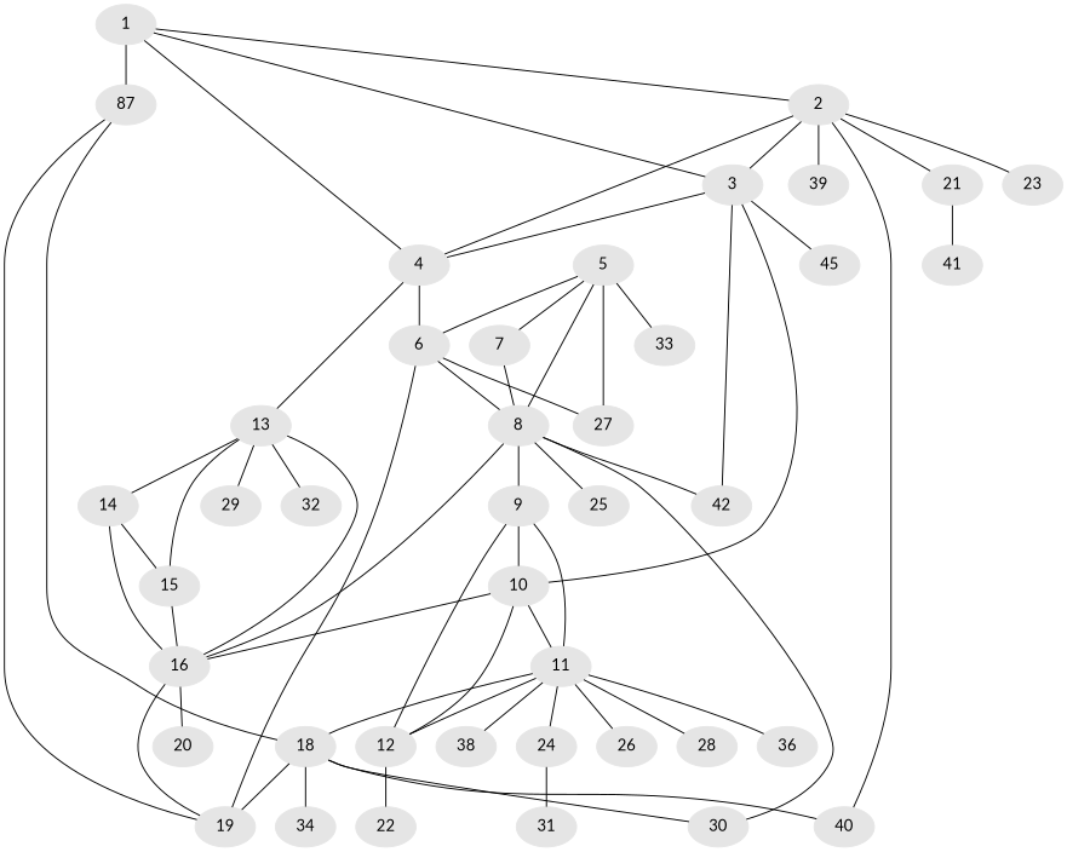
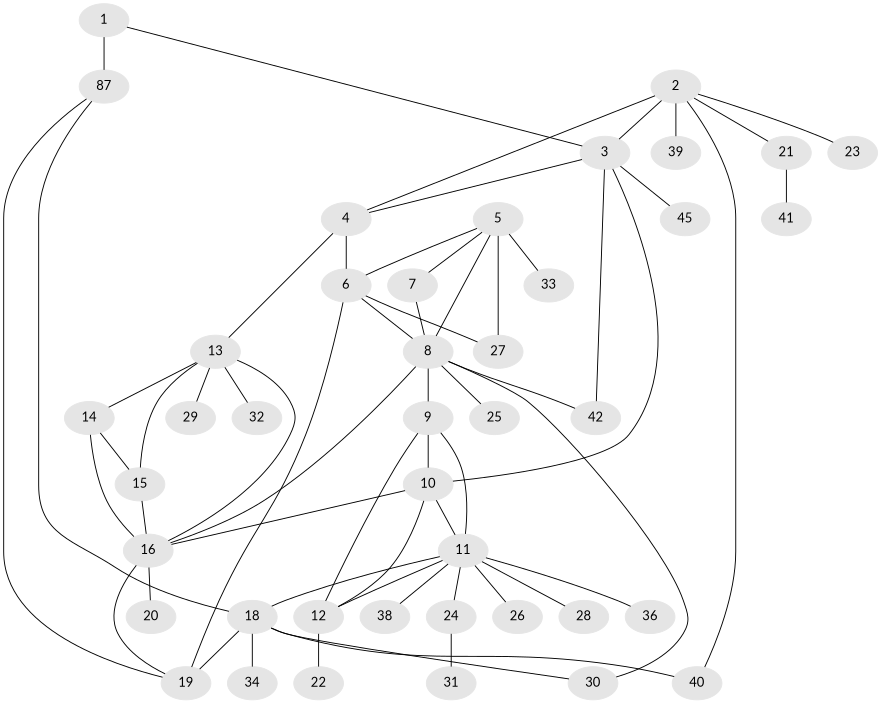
  graph {
    fontname=Lato
    node [color=gray90 fontname=Lato style=filled]
    edge [fontname=Lato weight=1.0]
    1
    2
    3
    4
    n5 [label=87]
    21
    23
    39
    40
    10
    n11 [label=45]
    42
    6
    13
    19
    18
    41
    16
    11
    12
    8
    27
    14
    15
    29
    32
    5
    7
    33
    9
    25
    30
    20
    24
    26
    28
    36
    38
    22
    34
    31
-   1 -- 2
    1 -- 3
-   1 -- 4
    1 -- n5 [weight=4.0]
    2 -- 3
    2 -- 4
    2 -- 21
    2 -- 23
    2 -- 39 [weight=2.0]
    2 -- 40
    3 -- 4
    3 -- 10
    3 -- n11
    3 -- 42
    4 -- 6 [weight=2.0]
    4 -- 13
    n5 -- 19
    n5 -- 18 [weight=2.0]
    21 -- 41
    10 -- 16
    10 -- 11
    10 -- 12
    6 -- 19
    6 -- 8 [weight=2.0]
    6 -- 27
    13 -- 16
    13 -- 14
    13 -- 15
    13 -- 29
    13 -- 32
    18 -- 40
    18 -- 19 [weight=2.0]
    18 -- 30
    18 -- 34
    16 -- 19
    16 -- 20
    11 -- 18
    11 -- 12
    11 -- 24
    11 -- 26
    11 -- 28
    11 -- 36
    11 -- 38
    12 -- 22
    8 -- 42
    8 -- 16
    8 -- 9 [weight=4.0]
    8 -- 25
    8 -- 30
    14 -- 16 [weight=2.0]
    14 -- 15
    15 -- 16
    5 -- 6
    5 -- 8
    5 -- 27 [weight=4.0]
    5 -- 7
    5 -- 33
    7 -- 8
    9 -- 10
    9 -- 11
    9 -- 12
    24 -- 31
  }
